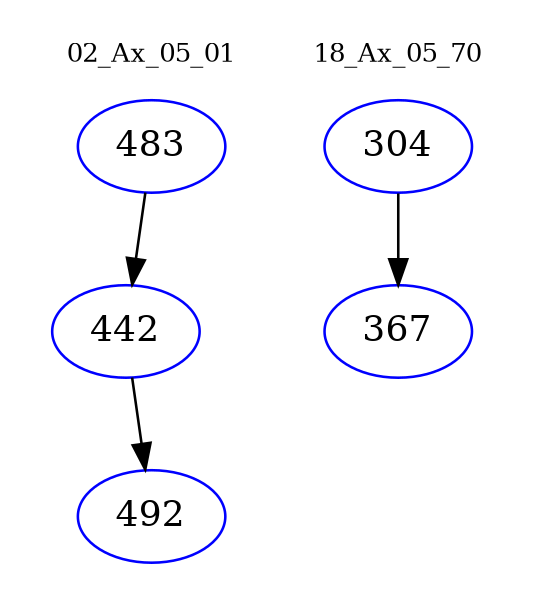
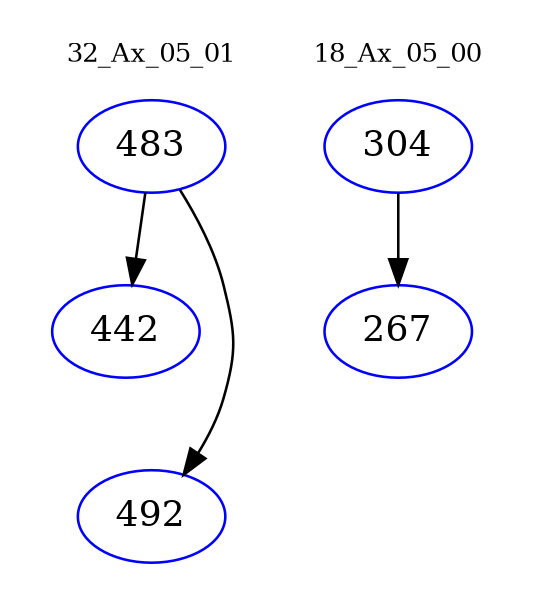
  digraph {
    node [color=blue]
    edge [color=black]
    n1 [label=483]
    n2 [label=442]
    n3 [label=492]
    n4 [label=304]
-   n5 [label=367]
+   n5 [label=267]
    subgraph cluster_1 {
      color=white
      fontsize=10
-     label="02_Ax_05_01"
+     label="32_Ax_05_01"
      n1
      n2
      n3
    }
    subgraph cluster_2 {
      color=white
      fontsize=10
-     label="18_Ax_05_70"
+     label="18_Ax_05_00"
      n4
      n5
    }
    n1 -> n2
-   n2 -> n3
+   n1 -> n3
    n4 -> n5
  }
